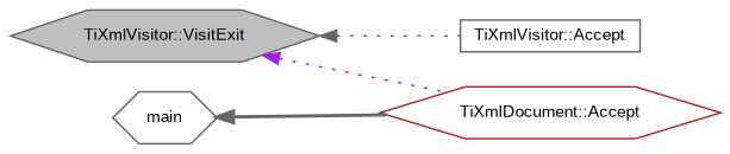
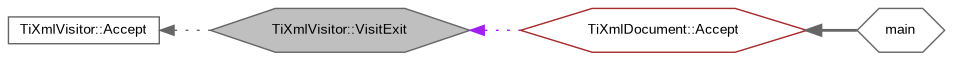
  digraph {
    fontname="Liberation Sans"
    rankdir=LR
    node [color=gray40 fillcolor=white fontname="Liberation Sans" fontsize=10 shape=hexagon style=filled]
    edge [color=gray40 dir=back fontname="Liberation Sans" fontsize=10 labelfontname=Helvetica labelfontsize=10 style=dotted]
    n1 [fillcolor=grey75 fontcolor=black height=0.2 label="TiXmlVisitor::VisitExit" width=0.4]
    n2 [height=0.2 label="TiXmlVisitor::Accept" shape=box width=0.4]
    n3 [color=brown height=0.2 label="TiXmlDocument::Accept" width=0.4]
    n4 [height=0.2 label=main width=0.4]
-   n1 -> n2
+   n2 -> n1
    n1 -> n3 [color=purple]
-   n4 -> n3 [style=bold]
+   n3 -> n4 [style=bold]
  }
